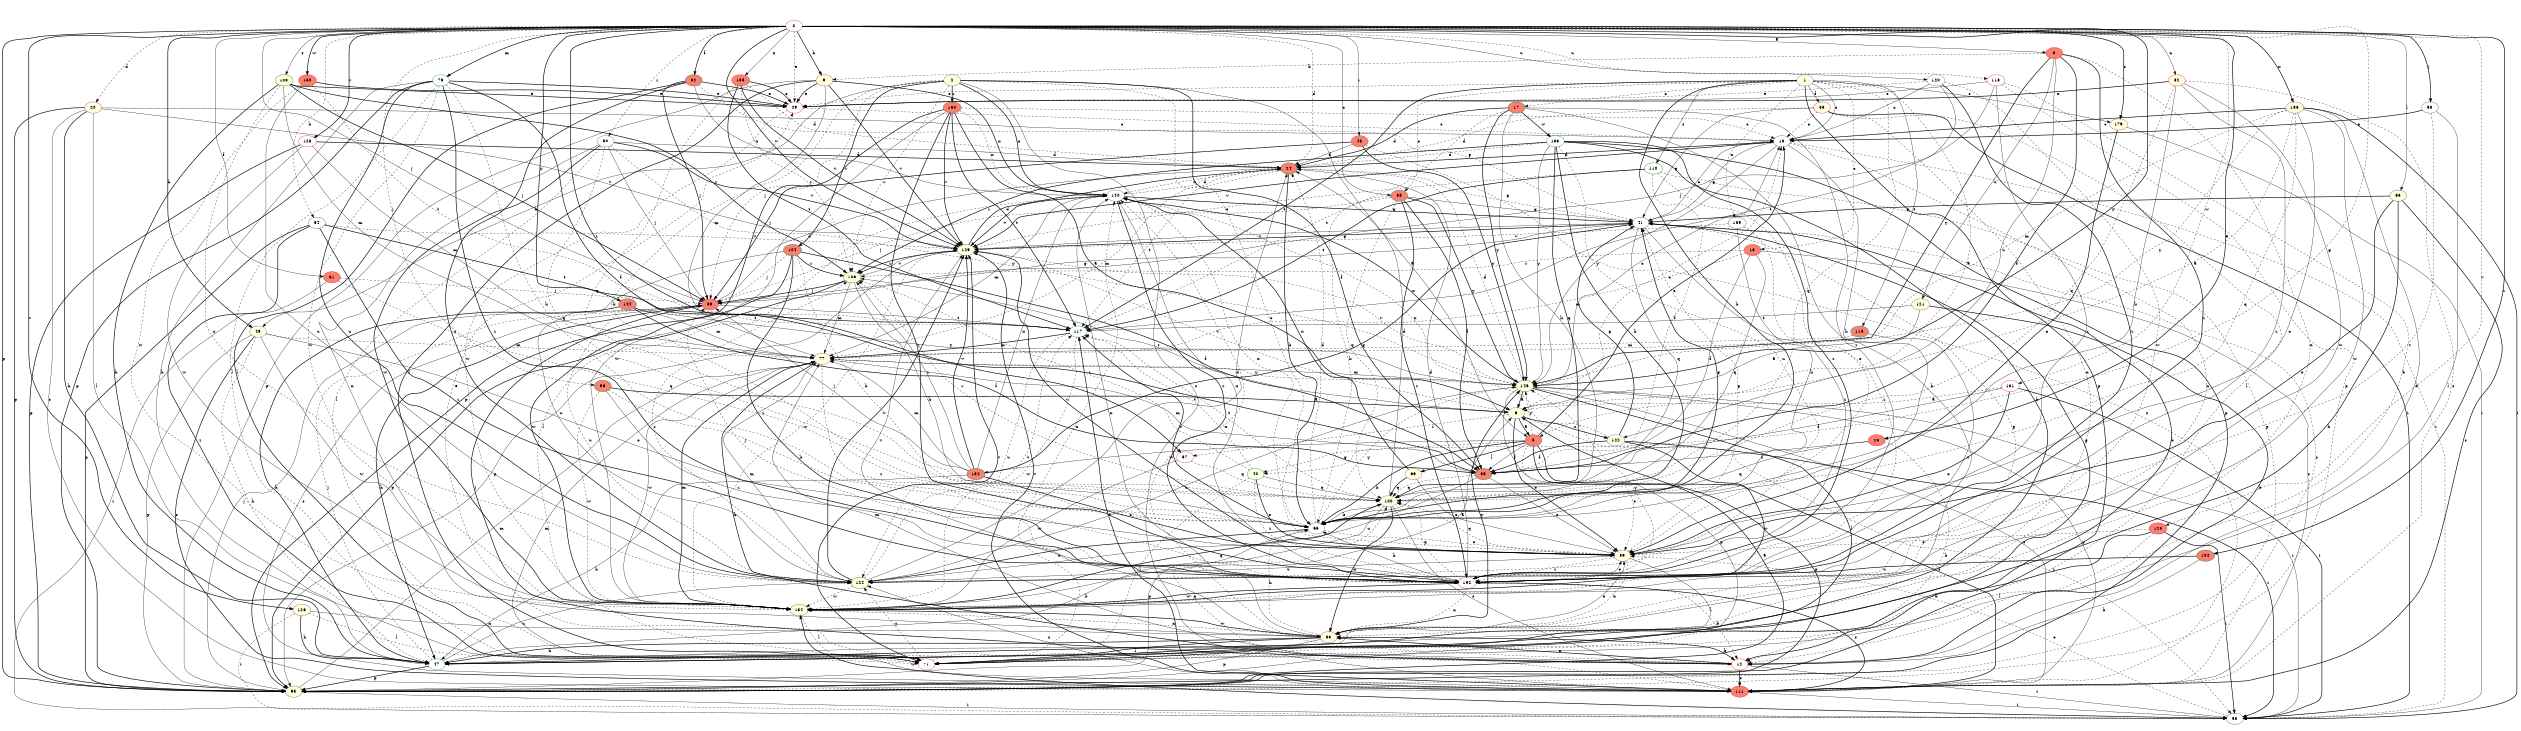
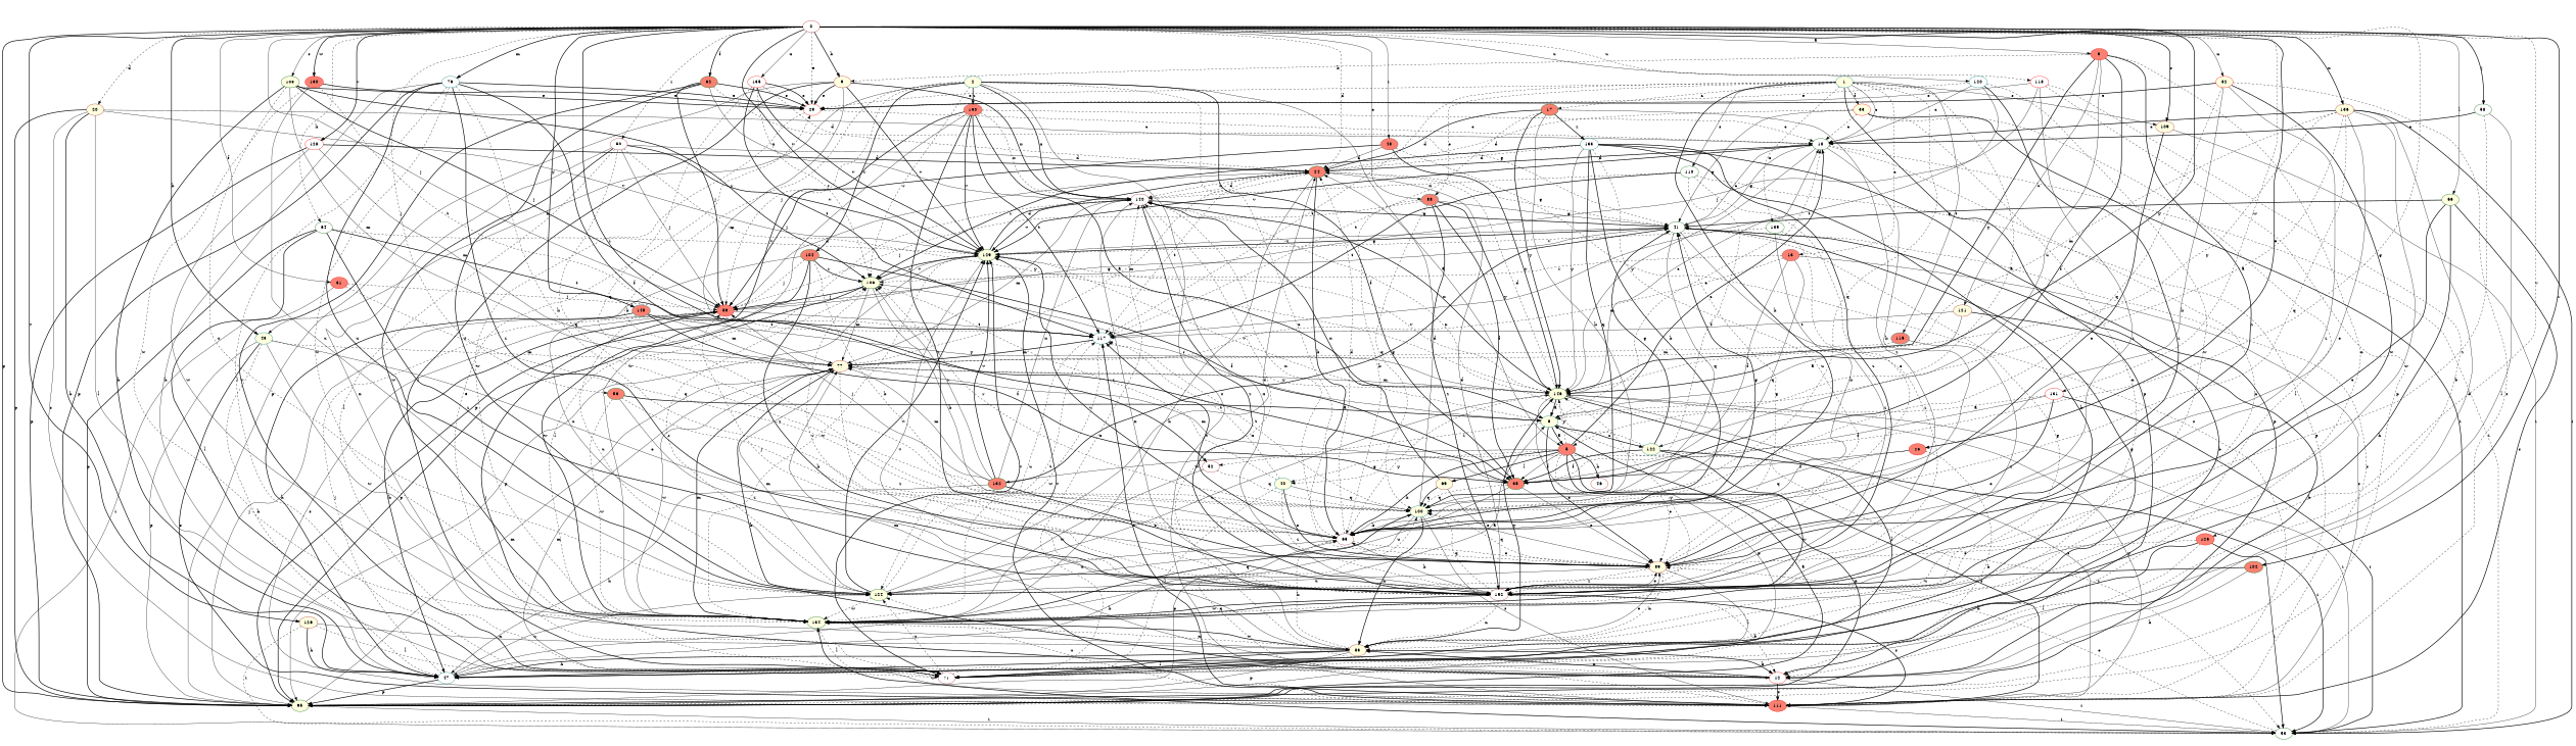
  strict digraph {
    node [color=darkgreen fillcolor=lightyellow style=filled]
    edge [style=bold]
    0 [color=brown fillcolor=white]
    3 [color=red fillcolor=salmon]
    9 [color=brown]
    20 [color=brown]
    24 [fillcolor=salmon]
    25 [color=red fillcolor=salmon]
    29 [color=red fillcolor=white]
    31 [color=red fillcolor=salmon]
    32 [fillcolor=salmon]
    40 [color=teal]
    43 [color=teal]
    48 [color=brown fillcolor=salmon]
    50 [color=brown fillcolor=white]
-   52 [color=brown fillcolor=white label=57]
+   52 [color=brown fillcolor=white]
    56 [fillcolor=salmon]
    58 [fillcolor=white]
    59 [color=red fillcolor=salmon]
    64 [fillcolor=white]
    66
    76 [color=teal fillcolor=white]
    82 [color=red]
    88 [color=teal fillcolor=salmon]
    95
    102 [fillcolor=salmon]
    108
-   109 [color=brown label=179]
+   109 [color=brown]
    118 [color=red fillcolor=white]
    120 [color=teal fillcolor=white]
    125 [color=red fillcolor=salmon]
    126 [color=brown]
    128 [color=red fillcolor=white]
    129
    130 [color=red fillcolor=salmon]
    131 [color=red fillcolor=white]
-   135 [color=red fillcolor=salmon]
+   135 [color=red fillcolor=white]
    136 [color=brown]
-   145 [color=teal fillcolor=salmon label=144]
+   145 [color=teal fillcolor=salmon]
    146
    35 [fillcolor=salmon]
    83 [color=brown]
    121 [color=brown]
    122 [color=teal]
    152 [color=brown fillcolor=white]
    140 [color=brown fillcolor=white]
    71 [color=brown fillcolor=white]
    77 [color=brown]
    18 [fillcolor=white]
    111 [color=red fillcolor=salmon]
    47 [color=teal fillcolor=white]
    65 [color=brown fillcolor=white]
    117 [color=teal fillcolor=white]
    41 [fillcolor=white]
    100 [color=teal]
    12 [color=red fillcolor=white]
    134
    53 [fillcolor=white]
    124
    89 [color=brown]
    106
    6 [color=teal]
    1 [color=teal]
    5 [color=brown fillcolor=salmon]
    13 [color=brown fillcolor=salmon]
    17 [fillcolor=salmon]
    33 [color=red]
    110 [fillcolor=white]
    115 [color=teal fillcolor=salmon]
    139 [fillcolor=white]
+   46 [color=brown fillcolor=white]
    69 [color=brown]
    132 [fillcolor=salmon]
    133 [color=teal fillcolor=white]
    2 [color=teal]
    104 [fillcolor=salmon]
    150 [color=brown fillcolor=salmon]
    0 -> 3 [label=a style=solid]
    0 -> 9 [label=b]
    0 -> 20 [label=d style=dashed]
    0 -> 24 [label=d style=dashed]
    0 -> 25 [label=e]
    0 -> 29 [label=e style=dashed]
    0 -> 31 [label=f style=solid]
    0 -> 32 [label=f]
    0 -> 40 [label=g style=dashed]
    0 -> 43 [label=h]
    0 -> 48 [label=i style=solid]
    0 -> 50 [label=i style=dashed]
    0 -> 52 [label=i]
    0 -> 56 [label=j style=dashed]
    0 -> 58 [label=j]
    0 -> 59 [label=j style=solid]
    0 -> 64 [label=k style=dashed]
    0 -> 66 [label=l style=solid]
    0 -> 76 [label=m]
    0 -> 82 [label=n style=solid]
    0 -> 88 [label=o style=solid]
    0 -> 95 [label=p]
    0 -> 102 [label=r]
    0 -> 108 [label=s style=solid]
    0 -> 109 [label=s]
    0 -> 118 [label=u style=dashed]
    0 -> 120 [label=u style=solid]
    0 -> 125 [label=v style=dashed]
    0 -> 126 [label=v]
    0 -> 128 [label=v]
    0 -> 129 [label=v]
    0 -> 130 [label=w]
    0 -> 131 [label=w style=dashed]
    0 -> 135 [label=x style=solid]
    0 -> 136 [label=x]
    0 -> 145 [label=y]
    0 -> 146 [label=y]
    3 -> 9 [label=b style=dashed]
    3 -> 146 [label=y]
    3 -> 35 [label=f]
    3 -> 83 [label=n style=dashed]
    3 -> 121 [label=u style=solid]
    3 -> 122 [label=u style=solid]
    3 -> 152 [label=z]
    9 -> 29 [label=e]
    9 -> 95 [label=p style=solid]
    9 -> 129 [label=v]
    9 -> 140 [label=x]
    9 -> 71 [label=l]
    9 -> 77 [label=m style=solid]
    20 -> 95 [label=p]
    20 -> 129 [label=v style=solid]
    20 -> 71 [label=l style=solid]
    20 -> 18 [label=c style=solid]
    20 -> 111 [label=s style=solid]
    20 -> 47 [label=h]
    24 -> 140 [label=x style=dashed]
    24 -> 77 [label=m style=dashed]
    24 -> 65 [label=k]
    24 -> 117 [label=t style=dashed]
    24 -> 41 [label=g style=dashed]
    25 -> 35 [label=f style=solid]
    25 -> 100 [label=q style=solid]
    25 -> 12 [label=b style=dashed]
    29 -> 18 [label=c style=dashed]
    29 -> 134 [label=w style=dashed]
    31 -> 59 [label=j style=dashed]
    31 -> 100 [label=q style=dashed]
    31 -> 53 [label=i style=solid]
    32 -> 29 [label=e]
    32 -> 59 [label=j]
    32 -> 140 [label=x style=solid]
-   32 -> 71 [label=l]
+   32 -> 71 [label=v]
    32 -> 41 [label=g style=dashed]
    32 -> 124 [label=u]
    40 -> 152 [label=z style=dashed]
    40 -> 71 [label=l style=dashed]
    40 -> 117 [label=t style=dashed]
    40 -> 100 [label=q style=solid]
    40 -> 89 [label=o]
    40 -> 106 [label=r style=dashed]
    43 -> 95 [label=p style=solid]
    43 -> 77 [label=m style=dashed]
    43 -> 111 [label=s]
    43 -> 47 [label=h style=dashed]
    43 -> 134 [label=w style=solid]
    43 -> 89 [label=o style=solid]
    48 -> 24 [label=d style=solid]
    48 -> 59 [label=j]
    48 -> 146 [label=y]
    48 -> 111 [label=s style=dashed]
    50 -> 24 [label=d style=solid]
    50 -> 59 [label=j style=solid]
    50 -> 129 [label=v]
    50 -> 146 [label=y style=dashed]
    50 -> 83 [label=n style=solid]
    50 -> 71 [label=l style=dashed]
    50 -> 100 [label=q style=dashed]
    50 -> 134 [label=w]
    52 -> 100 [label=q style=dashed]
    52 -> 134 [label=w style=solid]
    56 -> 152 [label=z style=solid]
    56 -> 65 [label=k style=dashed]
    56 -> 134 [label=w style=dashed]
    56 -> 6 [label=a]
    58 -> 152 [label=z style=dashed]
    58 -> 71 [label=l style=solid]
    58 -> 18 [label=c]
    59 -> 24 [label=d style=solid]
    59 -> 111 [label=s style=solid]
    59 -> 47 [label=h]
    59 -> 117 [label=t style=solid]
    59 -> 41 [label=g style=solid]
    64 -> 95 [label=p]
    64 -> 129 [label=v style=dashed]
    64 -> 152 [label=z]
-   64 -> 71 [label=z]
+   64 -> 71 [label=l]
    64 -> 117 [label=t]
    66 -> 111 [label=s]
    66 -> 47 [label=h]
    66 -> 41 [label=g]
    66 -> 89 [label=o]
    76 -> 29 [label=e]
    76 -> 95 [label=p]
    76 -> 35 [label=f]
    76 -> 152 [label=z]
    76 -> 71 [label=l style=dashed]
    76 -> 47 [label=h style=solid]
    76 -> 65 [label=k style=dashed]
    76 -> 134 [label=w style=dashed]
    76 -> 124 [label=u]
    82 -> 29 [label=e]
    82 -> 152 [label=z style=solid]
    82 -> 111 [label=s style=dashed]
    82 -> 65 [label=k style=solid]
    82 -> 100 [label=q style=dashed]
-   82 -> 134 [label=w style=solid]
+   82 -> 134 [label=w]
    88 -> 59 [label=j style=dashed]
    88 -> 146 [label=y]
    88 -> 35 [label=f]
    88 -> 152 [label=z]
    88 -> 65 [label=k style=dashed]
    88 -> 41 [label=g style=solid]
    88 -> 100 [label=q style=dashed]
    95 -> 59 [label=j style=solid]
    95 -> 77 [label=m style=solid]
    95 -> 53 [label=i style=solid]
    95 -> 6 [label=a]
    102 -> 12 [label=b style=solid]
    102 -> 124 [label=u]
    108 -> 29 [label=e]
    108 -> 59 [label=j]
    108 -> 77 [label=m style=solid]
    108 -> 47 [label=h]
    108 -> 124 [label=u style=dashed]
    108 -> 106 [label=r]
    109 -> 53 [label=i style=solid]
    109 -> 89 [label=o]
    118 -> 29 [label=e style=solid]
    118 -> 59 [label=j style=solid]
    118 -> 95 [label=p style=dashed]
    118 -> 152 [label=z style=solid]
    118 -> 12 [label=b style=dashed]
    120 -> 29 [label=e style=dashed]
    120 -> 152 [label=z]
    120 -> 18 [label=c style=solid]
    120 -> 117 [label=t style=solid]
    120 -> 134 [label=w style=dashed]
    125 -> 71 [label=l style=dashed]
    125 -> 47 [label=h]
    125 -> 53 [label=i]
    125 -> 89 [label=o style=dashed]
    126 -> 83 [label=n style=solid]
    126 -> 71 [label=l style=dashed]
    126 -> 47 [label=h]
    126 -> 53 [label=i style=dashed]
    128 -> 24 [label=d]
    128 -> 95 [label=p]
    128 -> 77 [label=m style=solid]
    128 -> 134 [label=w style=solid]
    129 -> 24 [label=d]
    129 -> 95 [label=p style=solid]
    129 -> 41 [label=g]
    129 -> 134 [label=w style=dashed]
    129 -> 106 [label=r]
    130 -> 29 [label=e]
    130 -> 117 [label=t style=dashed]
    130 -> 134 [label=w style=dashed]
    130 -> 124 [label=u style=solid]
    131 -> 35 [label=f style=solid]
    131 -> 53 [label=i]
    131 -> 89 [label=o]
    131 -> 6 [label=a style=dashed]
    135 -> 24 [label=d style=dashed]
    135 -> 29 [label=e]
    135 -> 129 [label=v]
    135 -> 117 [label=t]
    135 -> 100 [label=q style=dashed]
    135 -> 106 [label=r style=dashed]
    136 -> 146 [label=y style=dashed]
    136 -> 77 [label=m style=dashed]
    136 -> 18 [label=c]
    136 -> 100 [label=q style=dashed]
    136 -> 12 [label=b style=solid]
    136 -> 134 [label=w style=solid]
    136 -> 53 [label=i]
    136 -> 89 [label=o style=solid]
    136 -> 6 [label=a style=dashed]
    145 -> 146 [label=y style=solid]
    145 -> 35 [label=f]
    145 -> 77 [label=m style=solid]
    145 -> 47 [label=h]
    145 -> 117 [label=t style=dashed]
    145 -> 124 [label=u style=dashed]
    146 -> 24 [label=d style=dashed]
    146 -> 95 [label=p style=solid]
    146 -> 129 [label=v style=dashed]
    146 -> 140 [label=x]
    146 -> 71 [label=l]
    146 -> 77 [label=m style=solid]
    146 -> 18 [label=c style=solid]
    146 -> 111 [label=s style=solid]
    146 -> 53 [label=i style=solid]
    146 -> 124 [label=u style=solid]
    146 -> 6 [label=a]
    35 -> 77 [label=m style=solid]
    35 -> 100 [label=q style=dashed]
    35 -> 124 [label=u style=solid]
    35 -> 89 [label=o style=solid]
    83 -> 95 [label=p style=solid]
    83 -> 129 [label=v style=solid]
    83 -> 146 [label=y]
    83 -> 140 [label=x style=solid]
    83 -> 71 [label=l]
    83 -> 47 [label=h]
    83 -> 65 [label=k style=dashed]
    83 -> 41 [label=g style=dashed]
    83 -> 12 [label=b]
    83 -> 134 [label=w]
    83 -> 89 [label=o style=solid]
    121 -> 117 [label=t style=solid]
    121 -> 12 [label=b]
    121 -> 6 [label=a style=solid]
    122 -> 35 [label=f]
    122 -> 140 [label=x style=dashed]
    122 -> 41 [label=g]
    122 -> 134 [label=w]
    122 -> 53 [label=i]
    152 -> 24 [label=d style=solid]
    152 -> 59 [label=j style=dashed]
    152 -> 146 [label=y style=dashed]
    152 -> 83 [label=n style=dashed]
    152 -> 140 [label=x style=solid]
    152 -> 111 [label=s]
    152 -> 65 [label=k style=solid]
    152 -> 100 [label=q style=dashed]
    152 -> 12 [label=b style=dashed]
    152 -> 134 [label=w]
    152 -> 89 [label=o style=solid]
+   152 -> 106 [label=r style=dashed]
    140 -> 24 [label=d style=dashed]
    140 -> 129 [label=v]
    140 -> 152 [label=z]
    140 -> 71 [label=l style=dashed]
    140 -> 77 [label=m style=solid]
    140 -> 41 [label=g]
    71 -> 129 [label=v]
    71 -> 140 [label=x style=dashed]
    71 -> 41 [label=g]
    71 -> 124 [label=u style=dashed]
    77 -> 146 [label=y style=dashed]
    77 -> 152 [label=z style=dashed]
    77 -> 12 [label=b]
    77 -> 134 [label=w style=solid]
    18 -> 24 [label=d]
    18 -> 129 [label=v]
    18 -> 146 [label=y style=solid]
    18 -> 83 [label=n style=dashed]
    18 -> 65 [label=k style=solid]
    18 -> 41 [label=g style=solid]
    18 -> 53 [label=i style=dashed]
    111 -> 129 [label=v]
    111 -> 146 [label=y style=solid]
    111 -> 77 [label=m style=solid]
    111 -> 117 [label=t]
    111 -> 100 [label=q style=dashed]
    111 -> 53 [label=i style=solid]
-   111 -> 124 [label=u style=solid]
+   111 -> 124 [label=u style=dashed]
    47 -> 59 [label=j style=dashed]
    47 -> 95 [label=p]
    47 -> 65 [label=k style=solid]
    47 -> 124 [label=u style=solid]
    65 -> 24 [label=d style=dashed]
    65 -> 146 [label=y style=dashed]
    65 -> 140 [label=x style=dashed]
    65 -> 117 [label=t]
    65 -> 41 [label=g]
-   65 -> 124 [label=u]
+   65 -> 124 [label=u style=solid]
    65 -> 89 [label=o style=dashed]
    117 -> 77 [label=m]
    117 -> 134 [label=w style=dashed]
    117 -> 124 [label=u style=dashed]
    41 -> 129 [label=v style=solid]
    41 -> 152 [label=z style=solid]
    41 -> 18 [label=c style=solid]
    41 -> 111 [label=s style=dashed]
    41 -> 100 [label=q style=solid]
    41 -> 12 [label=b]
    100 -> 24 [label=d style=solid]
    100 -> 95 [label=p style=solid]
    100 -> 83 [label=n]
    100 -> 111 [label=s style=solid]
    100 -> 65 [label=k style=solid]
    100 -> 117 [label=t style=dashed]
    100 -> 106 [label=r style=dashed]
    12 -> 29 [label=e style=dashed]
    12 -> 59 [label=j]
    12 -> 83 [label=n]
    12 -> 140 [label=x style=dashed]
    12 -> 77 [label=m style=solid]
    12 -> 111 [label=s]
    12 -> 53 [label=i style=solid]
    134 -> 83 [label=n style=dashed]
    134 -> 71 [label=l style=dashed]
    134 -> 77 [label=m]
    134 -> 100 [label=q]
    134 -> 6 [label=a style=solid]
    53 -> 134 [label=w]
    53 -> 89 [label=o style=dashed]
    124 -> 24 [label=d style=solid]
    124 -> 129 [label=v]
    124 -> 77 [label=m style=solid]
    124 -> 117 [label=t style=dashed]
    124 -> 134 [label=w style=dashed]
    124 -> 106 [label=r style=dashed]
    89 -> 129 [label=v]
    89 -> 83 [label=n style=dashed]
    89 -> 152 [label=z style=dashed]
    89 -> 71 [label=l style=solid]
    89 -> 41 [label=g style=dashed]
    89 -> 100 [label=q style=dashed]
    89 -> 124 [label=u style=solid]
    106 -> 59 [label=j]
    106 -> 95 [label=p]
    106 -> 129 [label=v style=solid]
    106 -> 77 [label=m style=solid]
    106 -> 65 [label=k style=solid]
    6 -> 52 [label=i style=dashed]
    6 -> 129 [label=v style=dashed]
    6 -> 122 [label=u]
    6 -> 18 [label=c style=dashed]
    6 -> 53 [label=i style=dashed]
    6 -> 89 [label=o]
    6 -> 106 [label=r style=solid]
    6 -> 5 [label=a]
    1 -> 29 [label=e style=dashed]
    1 -> 88 [label=o style=dashed]
    1 -> 95 [label=p]
    1 -> 109 [label=s style=solid]
    1 -> 18 [label=c style=solid]
    1 -> 65 [label=k]
-   1 -> 117 [label=t]
+   1 -> 117 [label=t style=dashed]
    1 -> 100 [label=q style=dashed]
    1 -> 5 [label=a style=dashed]
    1 -> 13 [label=c style=dashed]
    1 -> 17 [label=c style=dashed]
    1 -> 33 [label=f style=solid]
    1 -> 110 [label=s style=solid]
    1 -> 115 [label=t style=solid]
    1 -> 139 [label=x style=dashed]
    5 -> 40 [label=g style=dashed]
    5 -> 95 [label=p]
    5 -> 146 [label=y style=dashed]
    5 -> 35 [label=f style=solid]
    5 -> 18 [label=c]
    5 -> 111 [label=s]
    5 -> 65 [label=k]
    5 -> 89 [label=o style=dashed]
+   5 -> 46 [label=h]
    5 -> 69 [label=l]
    5 -> 132 [label=w style=solid]
    13 -> 35 [label=f style=solid]
    13 -> 77 [label=m style=dashed]
    13 -> 111 [label=s style=solid]
    13 -> 100 [label=q style=solid]
    13 -> 106 [label=r style=dashed]
    17 -> 24 [label=d]
    17 -> 146 [label=y]
    17 -> 152 [label=z style=solid]
-   17 -> 47 [label=h style=solid]
+   24 -> 47 [label=h style=solid]
    17 -> 65 [label=k style=solid]
    17 -> 117 [label=t style=dashed]
-   17 -> 133 [label=w]
+   17 -> 133 [label=z]
    33 -> 24 [label=d style=dashed]
    33 -> 83 [label=n style=dashed]
    33 -> 71 [label=l style=dashed]
    33 -> 18 [label=c style=dashed]
    33 -> 41 [label=g style=solid]
    33 -> 53 [label=i]
    110 -> 95 [label=p style=dashed]
    110 -> 35 [label=f style=dashed]
-   110 -> 129 [label=x style=dashed]
+   110 -> 140 [label=x style=dashed]
    110 -> 117 [label=t]
    110 -> 89 [label=o style=dashed]
    115 -> 152 [label=z style=solid]
    115 -> 77 [label=m style=dashed]
    139 -> 129 [label=v style=dashed]
    139 -> 152 [label=z style=dashed]
    139 -> 65 [label=k style=solid]
    69 -> 140 [label=x]
    69 -> 100 [label=q]
    69 -> 89 [label=o style=solid]
    132 -> 59 [label=j style=solid]
    132 -> 129 [label=v]
    132 -> 140 [label=x style=solid]
    132 -> 77 [label=m style=solid]
    132 -> 47 [label=h style=solid]
    132 -> 41 [label=g]
    132 -> 89 [label=o]
    132 -> 106 [label=r style=solid]
    133 -> 24 [label=d style=dashed]
    133 -> 95 [label=p]
    133 -> 146 [label=y style=solid]
    133 -> 152 [label=z]
    133 -> 47 [label=h]
    133 -> 65 [label=k]
    133 -> 100 [label=q]
    133 -> 124 [label=u style=dashed]
    133 -> 106 [label=r]
    2 -> 43 [label=h style=solid]
    2 -> 59 [label=j style=dashed]
    2 -> 35 [label=f]
    2 -> 140 [label=x]
    2 -> 111 [label=s style=solid]
    2 -> 65 [label=k style=dashed]
    2 -> 89 [label=o style=dashed]
    2 -> 106 [label=r style=dashed]
    2 -> 5 [label=a style=solid]
    2 -> 104 [label=r]
    2 -> 150 [label=z]
    104 -> 59 [label=j style=dashed]
    104 -> 35 [label=f]
    104 -> 152 [label=z]
    104 -> 65 [label=k style=dashed]
    104 -> 134 [label=w]
    104 -> 124 [label=u style=solid]
    104 -> 106 [label=r]
    150 -> 95 [label=p]
    150 -> 129 [label=v]
    150 -> 152 [label=z]
    150 -> 140 [label=x style=dashed]
    150 -> 18 [label=c style=dashed]
    150 -> 117 [label=t]
    150 -> 134 [label=w style=solid]
    150 -> 6 [label=a]
  }
